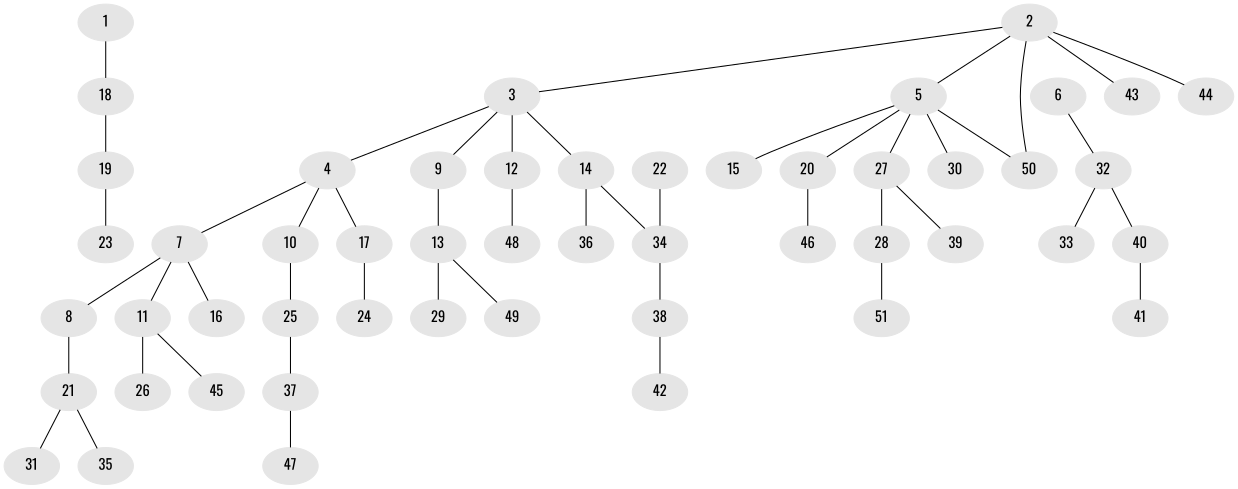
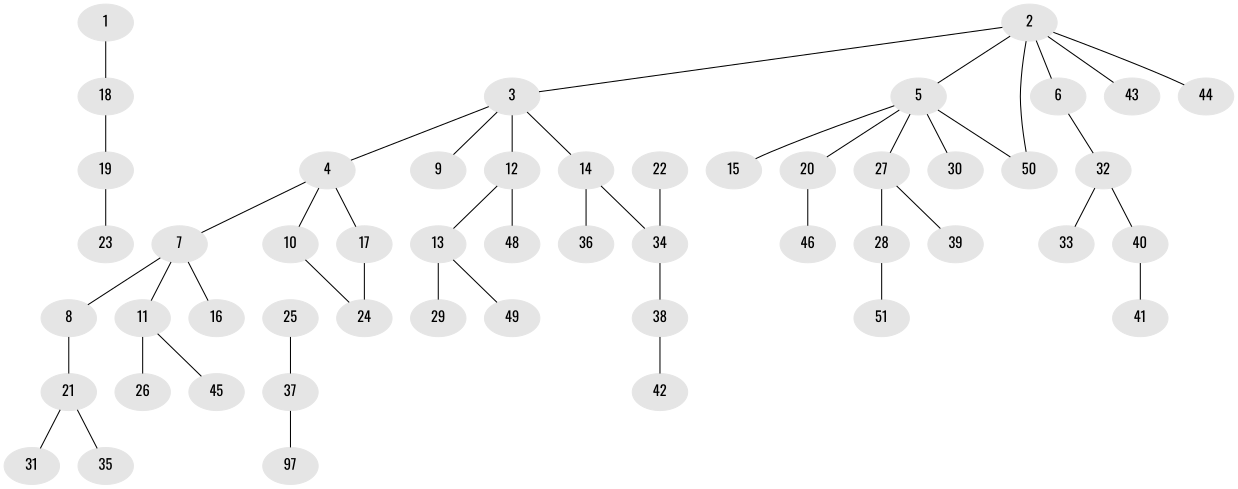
  graph {
    fontname=Oswald
    node [color=gray90 fontname=Oswald style=filled]
    edge [fontname=Oswald]
    1
    18
    2
    3
    5
    6
    43
    44
    19
    4
    9
    12
    14
    15
    20
    27
    30
    50
    32
    7
    10
    17
    13
    48
    36
    34
    8
    11
    16
    25
    24
    46
    28
    39
    33
    40
    21
    26
    45
    31
    35
    37
    29
    49
    22
    23
    38
-   47
+   47 [label=97]
    51
    41
    42
    1 -- 18
    18 -- 19
    2 -- 3
    2 -- 5
+   2 -- 6
    2 -- 43
    2 -- 44
    3 -- 4
    3 -- 9
    3 -- 12
    3 -- 14
    5 -- 15
    5 -- 20
    5 -- 27
    5 -- 30
    5 -- 50
    6 -- 32
    19 -- 23
    4 -- 7
    4 -- 10
    4 -- 17
-   9 -- 13
+   12 -- 13
    12 -- 48
    14 -- 36
    14 -- 34
    20 -- 46
    27 -- 28
    27 -- 39
    50 -- 2
    32 -- 33
    32 -- 40
    7 -- 8
    7 -- 11
    7 -- 16
-   10 -- 25
+   10 -- 24
    17 -- 24
    13 -- 29
    13 -- 49
    34 -- 38
    8 -- 21
    11 -- 26
    11 -- 45
    25 -- 37
    28 -- 51
    40 -- 41
    21 -- 31
    21 -- 35
    37 -- 47
    22 -- 34
    38 -- 42
  }
